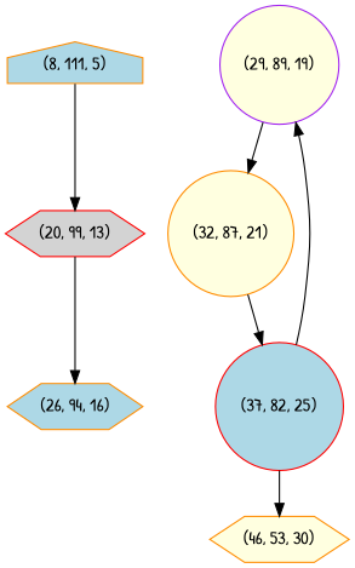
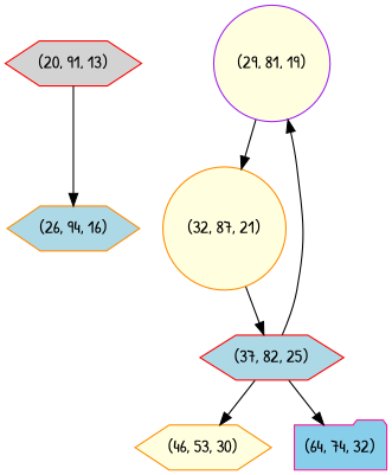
  digraph {
    fontname="Patrick Hand"
    node [color=darkorange fillcolor=lightblue fontname="Patrick Hand" shape=hexagon style=filled]
    edge [fontname="Patrick Hand"]
-   "(8, 111, 5)" [shape=house]
-   "(20, 99, 13)" [color=red fillcolor=lightgrey]
+   "(20, 99, 13)" [color=red fillcolor=lightgrey label="(20, 91, 13)"]
    "(26, 94, 16)"
-   "(29, 89, 19)" [color=purple fillcolor=lightyellow shape=circle]
+   "(29, 89, 19)" [color=purple fillcolor=lightyellow shape=circle label="(29, 81, 19)"]
    "(32, 87, 21)" [fillcolor=lightyellow shape=circle]
-   "(37, 82, 25)" [color=red shape=circle]
+   "(37, 82, 25)" [color=red]
    "(46, 53, 30)" [fillcolor=lightyellow]
-   "(8, 111, 5)" -> "(20, 99, 13)"
+   "(64, 74, 32)" [color=deeppink fillcolor=skyblue shape=folder]
    "(20, 99, 13)" -> "(26, 94, 16)"
    "(29, 89, 19)" -> "(32, 87, 21)"
    "(32, 87, 21)" -> "(37, 82, 25)"
    "(37, 82, 25)" -> "(29, 89, 19)"
    "(37, 82, 25)" -> "(46, 53, 30)"
+   "(37, 82, 25)" -> "(64, 74, 32)"
  }
